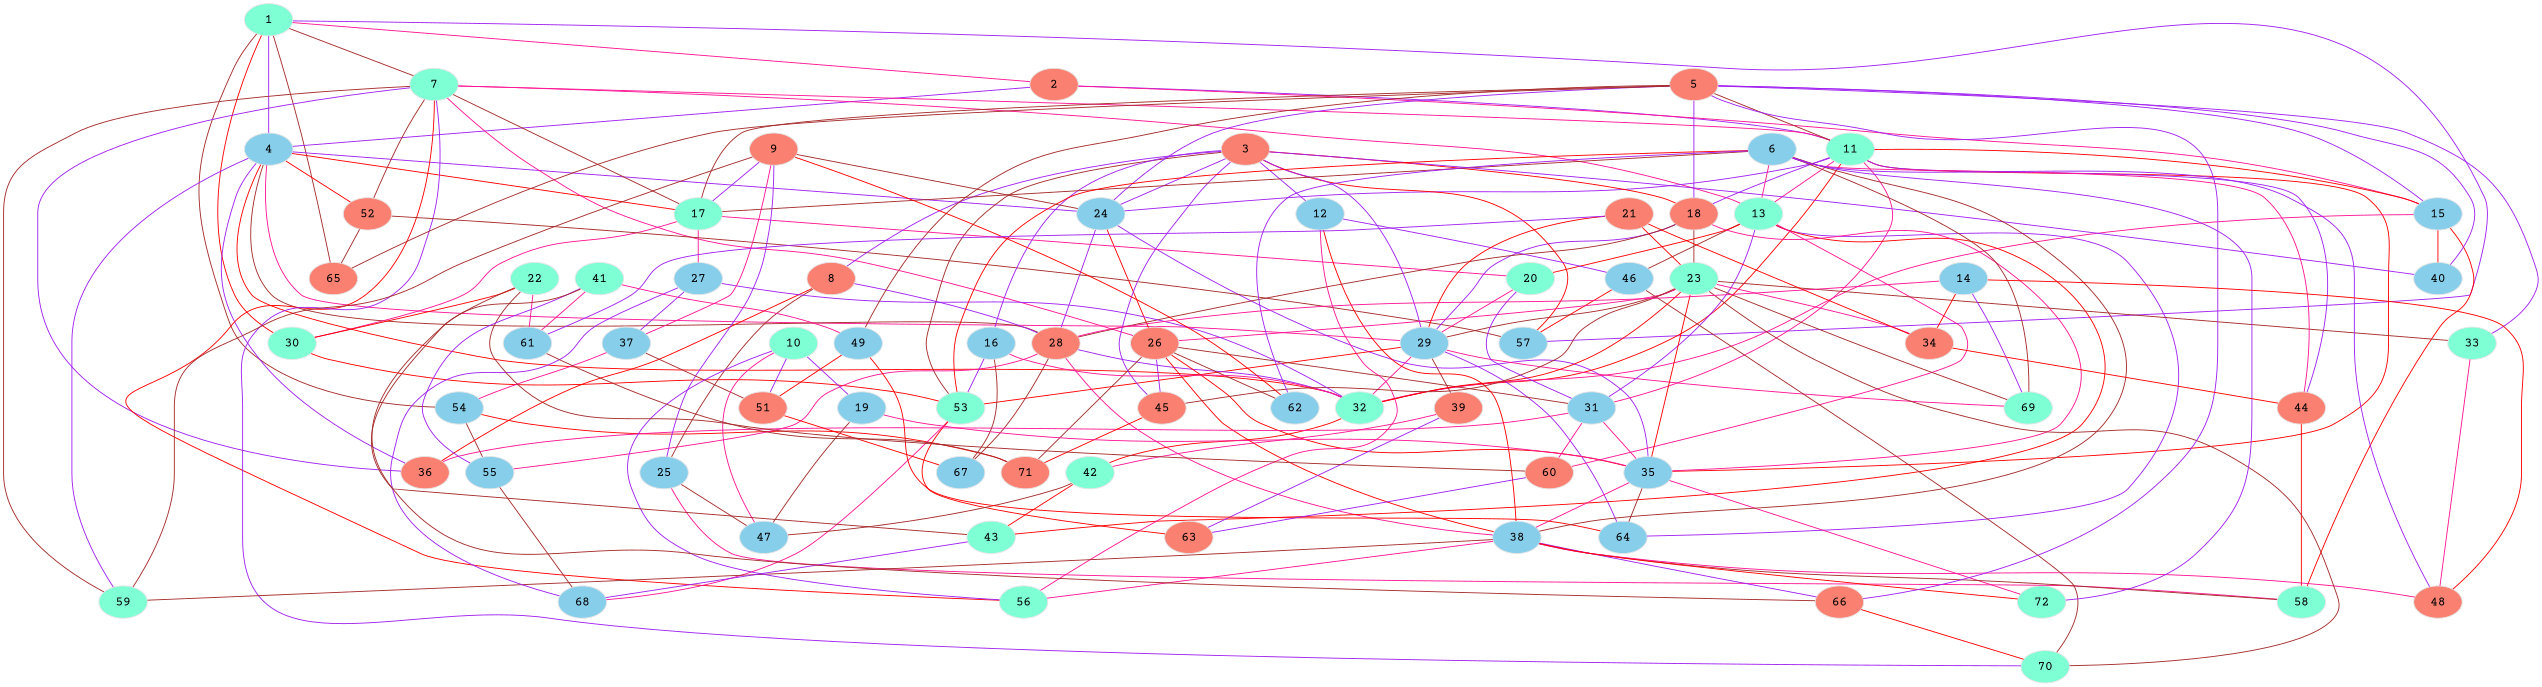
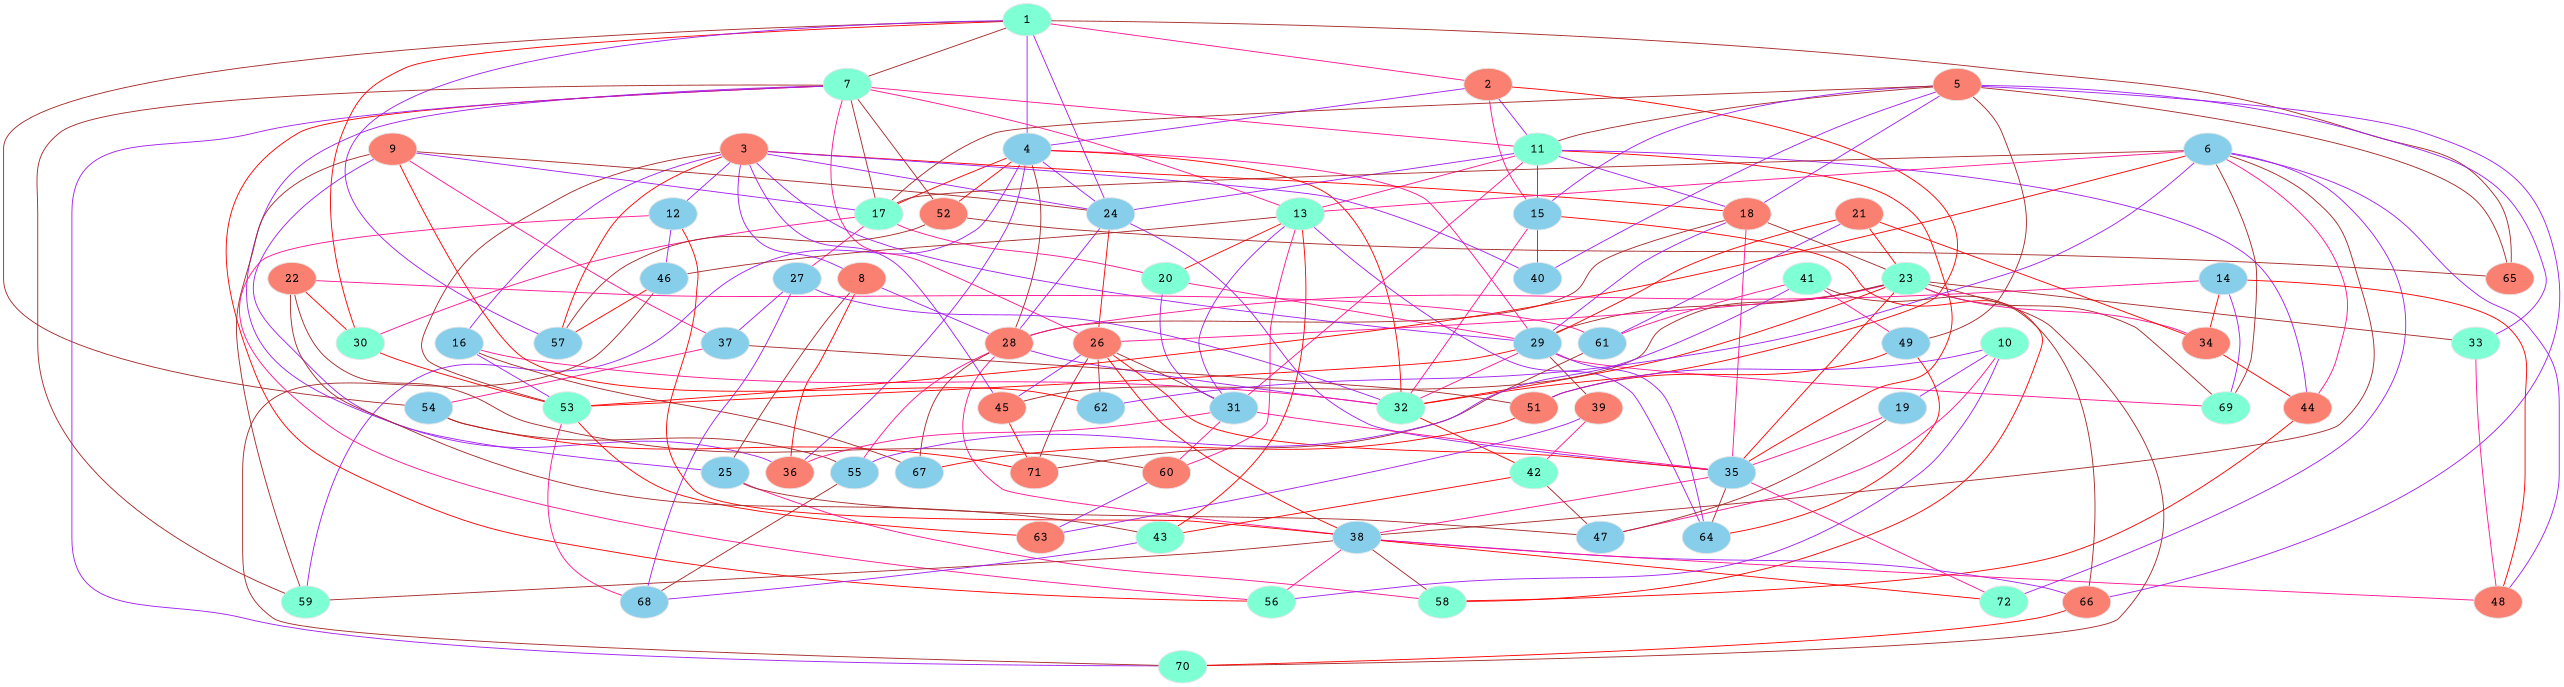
  graph {
    fontname="Courier Prime"
    node [color=gray90 fillcolor=skyblue fontname="Courier Prime" style=filled]
    edge [color=purple fontname="Courier Prime" weight=1.0]
    1 [fillcolor=aquamarine]
    2 [fillcolor=salmon]
    4
    7 [fillcolor=aquamarine]
    24
    30 [fillcolor=aquamarine]
    54
    57
    65 [fillcolor=salmon]
    11 [fillcolor=aquamarine]
    15
    29
    17 [fillcolor=aquamarine]
    28 [fillcolor=salmon]
    32 [fillcolor=aquamarine]
    36 [fillcolor=salmon]
    52 [fillcolor=salmon]
    59 [fillcolor=aquamarine]
    13 [fillcolor=aquamarine]
    26 [fillcolor=salmon]
    56 [fillcolor=aquamarine]
    70 [fillcolor=aquamarine]
    35
    53 [fillcolor=aquamarine]
    71 [fillcolor=salmon]
    55
    18 [fillcolor=salmon]
    44 [fillcolor=salmon]
    31
    40
    58 [fillcolor=aquamarine]
    3 [fillcolor=salmon]
    8 [fillcolor=salmon]
    12
    16
    45 [fillcolor=salmon]
    25
    38
    46
    67
    23 [fillcolor=aquamarine]
    69 [fillcolor=aquamarine]
    64
    39 [fillcolor=salmon]
    68
    63 [fillcolor=salmon]
    20 [fillcolor=aquamarine]
    27
    42 [fillcolor=aquamarine]
    5 [fillcolor=salmon]
    33 [fillcolor=aquamarine]
    49
    66 [fillcolor=salmon]
    48 [fillcolor=salmon]
    51 [fillcolor=salmon]
    6
    62
    72 [fillcolor=aquamarine]
    43 [fillcolor=aquamarine]
    60 [fillcolor=salmon]
    47
    9 [fillcolor=salmon]
    37
    10 [fillcolor=aquamarine]
    19
    14
    34 [fillcolor=salmon]
    21 [fillcolor=salmon]
    61
-   22 [fillcolor=aquamarine]
+   22 [fillcolor=salmon]
    41 [fillcolor=aquamarine]
    1 -- 2 [color=deeppink]
    1 -- 4 [weight=3.0]
    1 -- 7 [color=brown]
-   5 -- 24
+   1 -- 24
    1 -- 30 [color=red]
    1 -- 54 [color=brown]
    1 -- 57
    1 -- 65 [color=brown]
    2 -- 4
    2 -- 11
    2 -- 15 [color=deeppink]
    4 -- 24
    4 -- 29 [color=deeppink]
    4 -- 17 [color=red]
    4 -- 28 [color=brown]
    4 -- 32 [color=red]
    4 -- 36
    4 -- 52 [color=red]
    4 -- 59
    7 -- 11 [color=deeppink]
    7 -- 17 [color=brown]
    7 -- 36
    7 -- 52 [color=brown]
    7 -- 59 [color=brown]
    7 -- 13 [color=deeppink]
    7 -- 26 [color=deeppink]
    7 -- 56 [color=red]
    7 -- 70
    24 -- 28
    24 -- 26 [color=red]
    24 -- 35
    30 -- 53 [color=red]
    54 -- 71 [color=red]
    54 -- 55 [color=brown]
    11 -- 24
    11 -- 15 [color=red weight=2.0]
-   11 -- 32 [color=red]
+   2 -- 32 [color=red]
    11 -- 13 [color=deeppink]
    11 -- 35 [color=red]
    11 -- 18
    11 -- 44
    11 -- 31 [color=deeppink]
    15 -- 32 [color=deeppink]
    15 -- 40 [color=red weight=2.0]
    15 -- 58 [color=red]
    29 -- 32 [color=deeppink]
    29 -- 53 [color=red]
    29 -- 69 [color=deeppink]
    29 -- 64
    29 -- 39 [color=brown weight=2.0]
    17 -- 30 [color=deeppink]
    17 -- 20 [color=deeppink]
    17 -- 27 [color=deeppink]
    28 -- 32 [weight=2.0]
    28 -- 55 [color=deeppink]
    28 -- 38 [color=deeppink weight=2.0]
    28 -- 67 [color=brown weight=2.0]
    32 -- 42 [color=red]
    52 -- 57 [color=brown]
    52 -- 65 [color=brown]
    13 -- 31
    13 -- 46 [color=brown]
    13 -- 64
    13 -- 20 [color=red]
    13 -- 43 [color=red]
    13 -- 60 [color=deeppink]
    26 -- 35 [color=red]
    26 -- 71 [color=brown]
    26 -- 31 [color=brown weight=2.0]
    26 -- 45
    26 -- 38 [color=red]
    26 -- 62 [color=brown]
    35 -- 38 [color=deeppink]
    35 -- 64 [color=brown]
    35 -- 72 [color=deeppink]
    53 -- 68 [color=deeppink]
    53 -- 63 [color=red weight=2.0]
    55 -- 68 [color=brown]
    18 -- 29
    18 -- 28 [color=brown]
    18 -- 35 [color=deeppink]
    18 -- 23 [color=brown weight=2.0]
    44 -- 58 [color=red]
    31 -- 36 [color=deeppink]
    31 -- 35 [color=deeppink]
    31 -- 60 [color=deeppink]
    3 -- 24
    3 -- 57 [color=red]
    3 -- 29
    3 -- 53 [color=brown]
    3 -- 18 [color=red]
    3 -- 40
    3 -- 8
    3 -- 12
    3 -- 16
    3 -- 45
    8 -- 28
    8 -- 36 [color=red]
    8 -- 25 [color=brown]
    12 -- 56 [color=deeppink]
    12 -- 38 [color=red]
    12 -- 46
    16 -- 32 [color=deeppink]
    16 -- 53
    16 -- 67 [color=brown]
    45 -- 71 [color=red]
    25 -- 58 [color=deeppink]
    25 -- 47 [color=brown]
    38 -- 59 [color=brown]
    38 -- 56 [color=deeppink]
    38 -- 58 [color=brown]
    38 -- 66
    38 -- 48 [color=deeppink]
    38 -- 72 [color=red]
    46 -- 57 [color=red]
    46 -- 70 [color=brown]
    23 -- 29 [color=brown]
    23 -- 32 [color=red]
    23 -- 26 [color=deeppink]
    23 -- 70 [color=brown]
    23 -- 35 [color=red]
    23 -- 45 [color=brown]
    23 -- 69 [color=brown]
    23 -- 33 [color=brown]
    23 -- 34 [color=deeppink]
    39 -- 63
    39 -- 42 [color=deeppink]
    20 -- 29 [color=deeppink]
    20 -- 31
    27 -- 32
    27 -- 68
    27 -- 37
    42 -- 43 [color=red]
    42 -- 47 [color=brown]
    5 -- 65 [color=brown weight=2.0]
    5 -- 11 [color=brown]
    5 -- 15
    5 -- 17 [color=brown]
    5 -- 18
    5 -- 40
    5 -- 33
    5 -- 49 [color=brown]
    5 -- 66
    33 -- 48 [color=deeppink]
    49 -- 64 [color=red]
    49 -- 51 [color=red]
    66 -- 70 [color=red]
    51 -- 67 [color=red]
    6 -- 17 [color=brown weight=2.0]
    6 -- 13 [color=deeppink weight=2.0]
    6 -- 53 [color=red]
    6 -- 44 [color=deeppink]
    6 -- 38 [color=brown]
    6 -- 69 [color=brown]
    6 -- 48
    6 -- 62
    6 -- 72 [weight=2.0]
    43 -- 68
    60 -- 63
    9 -- 24 [color=brown]
    9 -- 17 [weight=2.0]
    9 -- 59 [color=brown]
    9 -- 25
    9 -- 62 [color=red weight=2.0]
    9 -- 37 [color=deeppink]
    37 -- 54 [color=deeppink]
    37 -- 51 [color=brown]
    10 -- 56
    10 -- 51
    10 -- 47 [color=deeppink]
    10 -- 19
    19 -- 35 [color=deeppink]
    19 -- 47 [color=brown]
    14 -- 28 [color=deeppink]
    14 -- 69
    14 -- 48 [color=red]
    14 -- 34 [color=red]
    34 -- 44 [color=red]
    21 -- 29 [color=red]
    21 -- 23 [color=red]
    21 -- 34 [color=red]
    21 -- 61
    61 -- 71 [color=brown]
    22 -- 30 [color=red]
    22 -- 43 [color=brown]
    22 -- 60 [color=brown]
    22 -- 61 [color=deeppink]
    41 -- 55
    41 -- 49 [color=deeppink]
    41 -- 66 [color=brown]
    41 -- 61 [color=deeppink]
  }
